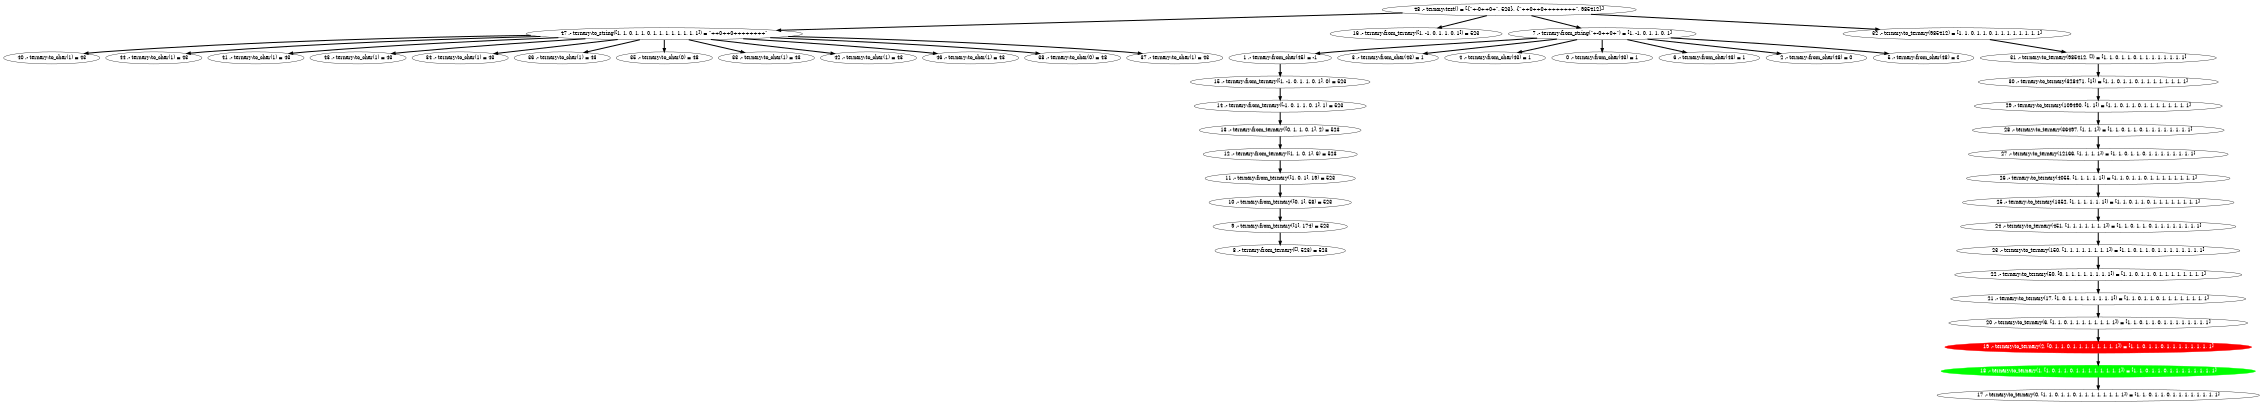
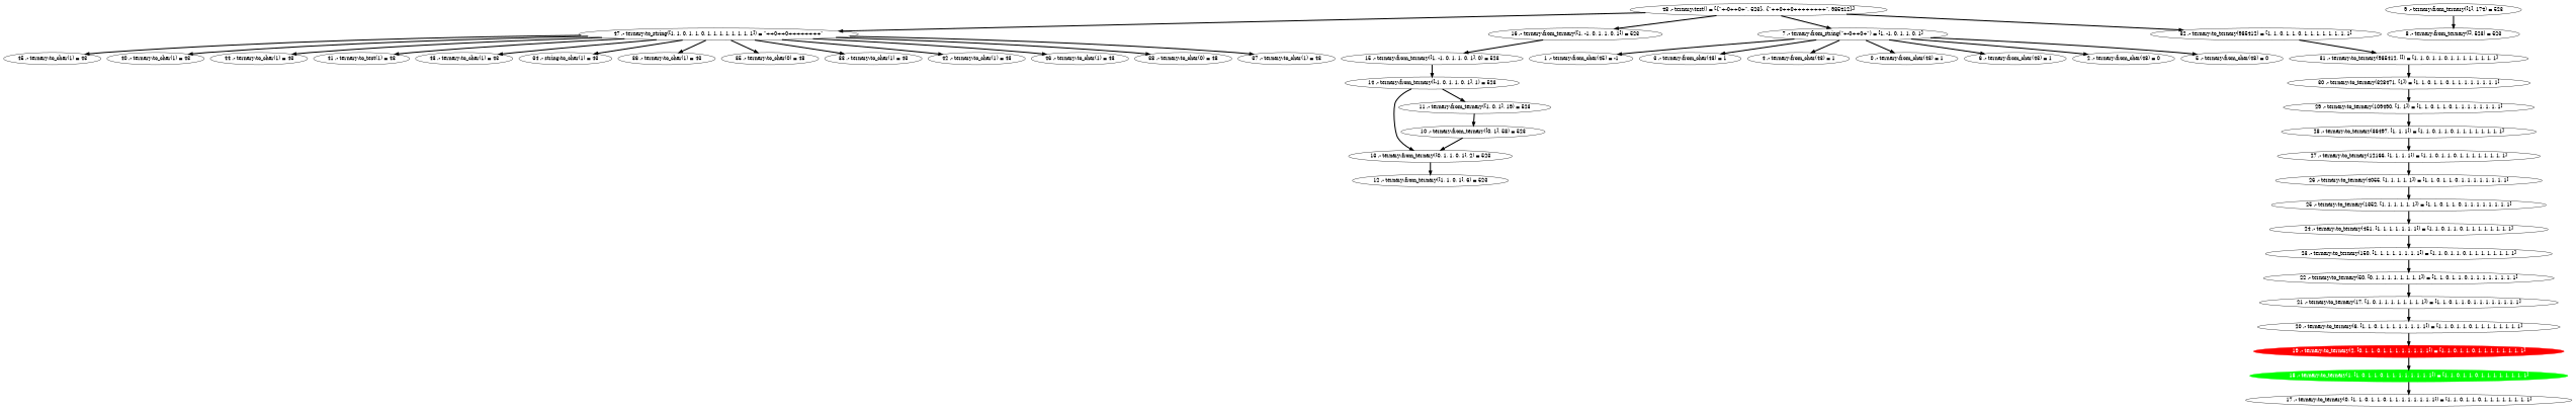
  digraph {
    node [shape=ellipse]
    edge [color=black penwidth=3]
    n1 [label="15 .- ternary:from_ternary([1, -1, 0, 1, 1, 0, 1], 0) = 523"]
    n2 [label="14 .- ternary:from_ternary([-1, 0, 1, 1, 0, 1], 1) = 523"]
    n3 [label="13 .- ternary:from_ternary([0, 1, 1, 0, 1], 2) = 523"]
    n4 [label="25 .- ternary:to_ternary(1352, [1, 1, 1, 1, 1, 1]) = [1, 1, 0, 1, 1, 0, 1, 1, 1, 1, 1, 1, 1, 1]"]
    n5 [label="24 .- ternary:to_ternary(451, [1, 1, 1, 1, 1, 1, 1]) = [1, 1, 0, 1, 1, 0, 1, 1, 1, 1, 1, 1, 1, 1]"]
    n6 [label="23 .- ternary:to_ternary(150, [1, 1, 1, 1, 1, 1, 1, 1]) = [1, 1, 0, 1, 1, 0, 1, 1, 1, 1, 1, 1, 1, 1]"]
    n7 [label="12 .- ternary:from_ternary([1, 1, 0, 1], 6) = 523"]
    n8 [label="11 .- ternary:from_ternary([1, 0, 1], 19) = 523"]
    n9 [label="8 .- ternary:from_ternary([], 523) = 523"]
+   n10 [label="45 .- ternary:to_char(1) = 43"]
    n11 [label="21 .- ternary:to_ternary(17, [1, 0, 1, 1, 1, 1, 1, 1, 1, 1]) = [1, 1, 0, 1, 1, 0, 1, 1, 1, 1, 1, 1, 1, 1]"]
    n12 [label="20 .- ternary:to_ternary(6, [1, 1, 0, 1, 1, 1, 1, 1, 1, 1, 1]) = [1, 1, 0, 1, 1, 0, 1, 1, 1, 1, 1, 1, 1, 1]"]
    n13 [color=red fillcolor=red fontcolor=white label="19 .- ternary:to_ternary(2, [0, 1, 1, 0, 1, 1, 1, 1, 1, 1, 1, 1]) = [1, 1, 0, 1, 1, 0, 1, 1, 1, 1, 1, 1, 1, 1]" style=filled]
    n14 [label="47 .- ternary:to_string([1, 1, 0, 1, 1, 0, 1, 1, 1, 1, 1, 1, 1, 1]) = \"++0++0++++++++\""]
    n15 [label="40 .- ternary:to_char(1) = 43"]
    n16 [label="44 .- ternary:to_char(1) = 43"]
-   n17 [label="41 .- ternary:to_char(1) = 43"]
+   n17 [label="41 .- ternary:to_test(1) = 43"]
    n18 [label="43 .- ternary:to_char(1) = 43"]
-   n19 [label="34 .- ternary:to_char(1) = 43"]
+   n19 [label="34 .- string:to_char(1) = 43"]
    n20 [label="36 .- ternary:to_char(1) = 43"]
    n21 [label="35 .- ternary:to_char(0) = 48"]
    n22 [label="33 .- ternary:to_char(1) = 43"]
    n23 [label="42 .- ternary:to_char(1) = 43"]
    n24 [label="46 .- ternary:to_char(1) = 43"]
    n25 [label="38 .- ternary:to_char(0) = 48"]
    n26 [label="37 .- ternary:to_char(1) = 43"]
    n27 [label="22 .- ternary:to_ternary(50, [0, 1, 1, 1, 1, 1, 1, 1, 1]) = [1, 1, 0, 1, 1, 0, 1, 1, 1, 1, 1, 1, 1, 1]"]
    n28 [label="10 .- ternary:from_ternary([0, 1], 58) = 523"]
    n29 [label="9 .- ternary:from_ternary([1], 174) = 523"]
    n30 [label="26 .- ternary:to_ternary(4055, [1, 1, 1, 1, 1]) = [1, 1, 0, 1, 1, 0, 1, 1, 1, 1, 1, 1, 1, 1]"]
    n31 [color=green fillcolor=green fontcolor=white label="18 .- ternary:to_ternary(1, [1, 0, 1, 1, 0, 1, 1, 1, 1, 1, 1, 1, 1]) = [1, 1, 0, 1, 1, 0, 1, 1, 1, 1, 1, 1, 1, 1]" style=filled]
    n32 [label="1 .- ternary:from_char(45) = -1"]
    n33 [label="28 .- ternary:to_ternary(36497, [1, 1, 1]) = [1, 1, 0, 1, 1, 0, 1, 1, 1, 1, 1, 1, 1, 1]"]
    n34 [label="27 .- ternary:to_ternary(12166, [1, 1, 1, 1]) = [1, 1, 0, 1, 1, 0, 1, 1, 1, 1, 1, 1, 1, 1]"]
    n35 [label="16 .- ternary:from_ternary([1, -1, 0, 1, 1, 0, 1]) = 523"]
    n36 [label="7 .- ternary:from_string(\"+-0++0+\") = [1, -1, 0, 1, 1, 0, 1]"]
    n37 [label="3 .- ternary:from_char(43) = 1"]
    n38 [label="4 .- ternary:from_char(43) = 1"]
    n39 [label="0 .- ternary:from_char(43) = 1"]
    n40 [label="6 .- ternary:from_char(43) = 1"]
    n41 [label="2 .- ternary:from_char(48) = 0"]
    n42 [label="5 .- ternary:from_char(48) = 0"]
    n43 [label="32 .- ternary:to_ternary(985412) = [1, 1, 0, 1, 1, 0, 1, 1, 1, 1, 1, 1, 1, 1]"]
    n44 [label="31 .- ternary:to_ternary(985412, []) = [1, 1, 0, 1, 1, 0, 1, 1, 1, 1, 1, 1, 1, 1]"]
    n45 [label="30 .- ternary:to_ternary(328471, [1]) = [1, 1, 0, 1, 1, 0, 1, 1, 1, 1, 1, 1, 1, 1]"]
    n46 [label="17 .- ternary:to_ternary(0, [1, 1, 0, 1, 1, 0, 1, 1, 1, 1, 1, 1, 1, 1]) = [1, 1, 0, 1, 1, 0, 1, 1, 1, 1, 1, 1, 1, 1]"]
    n47 [label="29 .- ternary:to_ternary(109490, [1, 1]) = [1, 1, 0, 1, 1, 0, 1, 1, 1, 1, 1, 1, 1, 1]"]
    n48 [label="48 .- ternary:test() = [{\"+-0++0+\", 523}, {\"++0++0++++++++\", 985412}]"]
    n1 -> n2
    n2 -> n3
    n3 -> n7
    n4 -> n5
    n5 -> n6
    n6 -> n27
-   n7 -> n8
+   n2 -> n8
    n8 -> n28
    n11 -> n12
    n12 -> n13
    n13 -> n31
+   n14 -> n10
    n14 -> n15
    n14 -> n16
    n14 -> n17
    n14 -> n18
    n14 -> n19
    n14 -> n20
    n14 -> n21
    n14 -> n22
    n14 -> n23
    n14 -> n24
    n14 -> n25
    n14 -> n26
    n27 -> n11
-   n28 -> n29
+   n28 -> n3
    n29 -> n9
    n30 -> n4
    n31 -> n46
    n33 -> n34
    n34 -> n30
-   n32 -> n1
+   n35 -> n1
    n36 -> n32
    n36 -> n37
    n36 -> n38
    n36 -> n39
    n36 -> n40
    n36 -> n41
    n36 -> n42
    n43 -> n44
    n44 -> n45
    n45 -> n47
    n47 -> n33
    n48 -> n14
    n48 -> n35
    n48 -> n36
    n48 -> n43
  }
